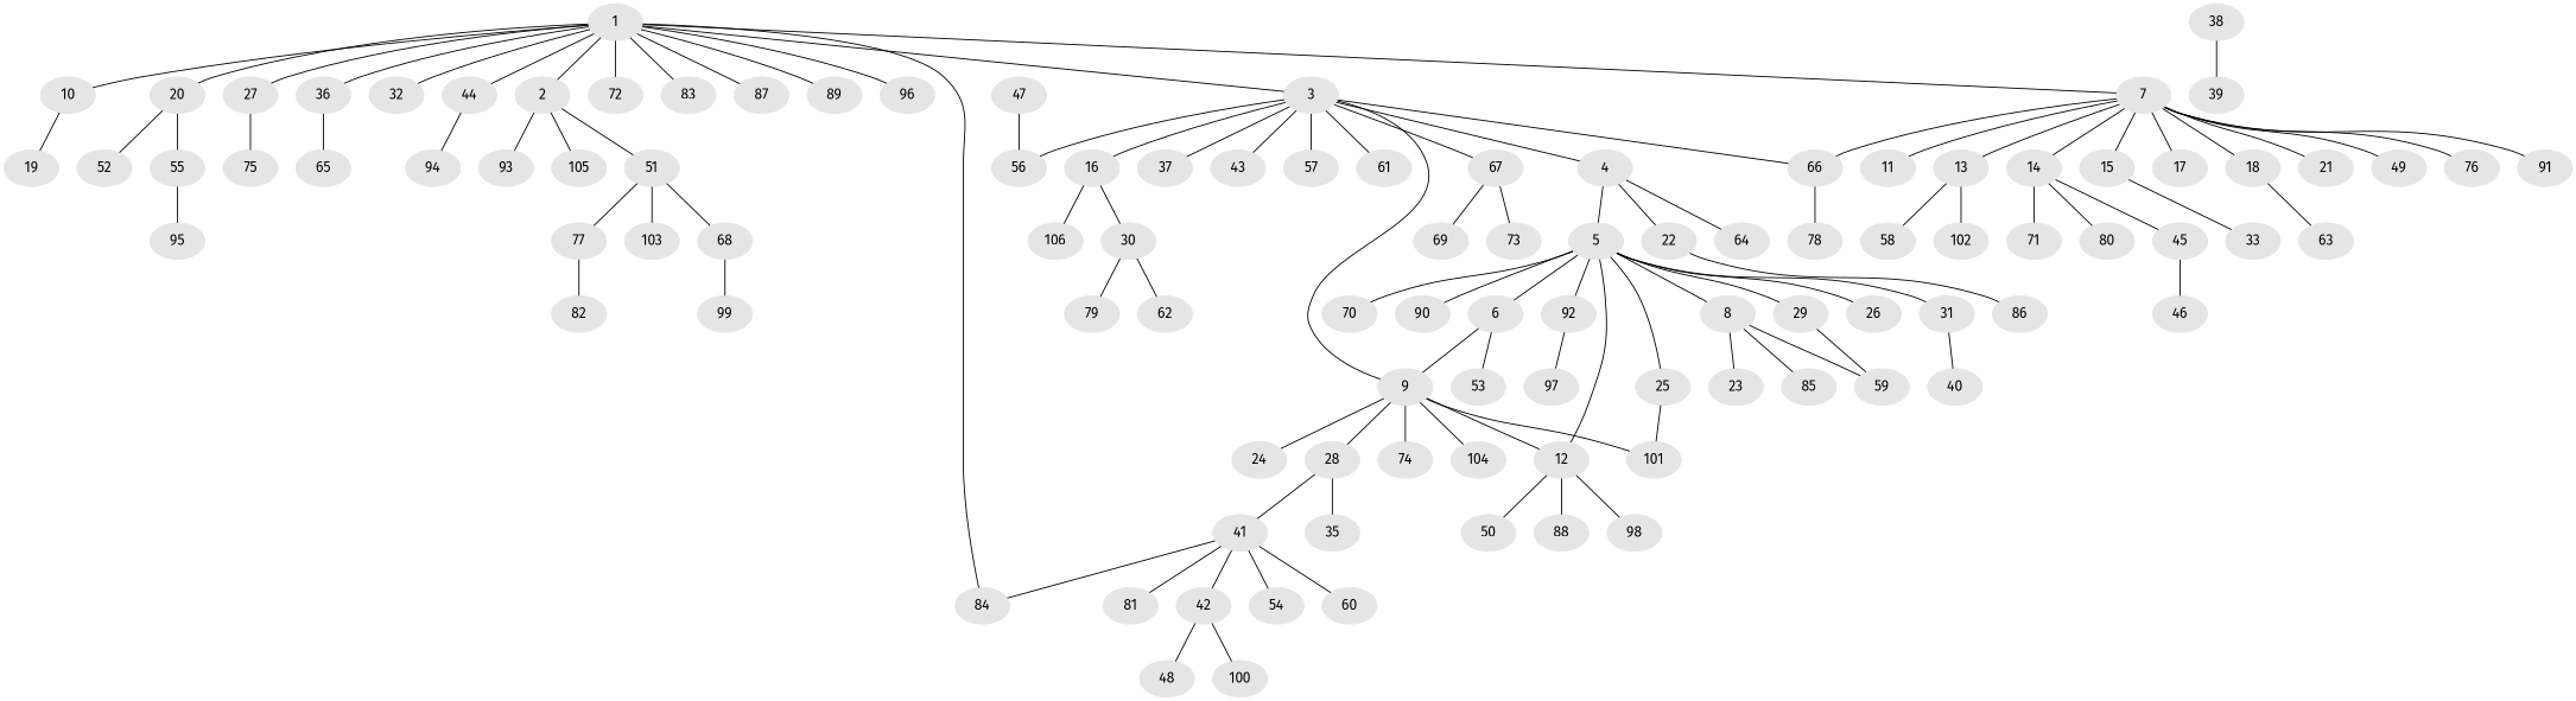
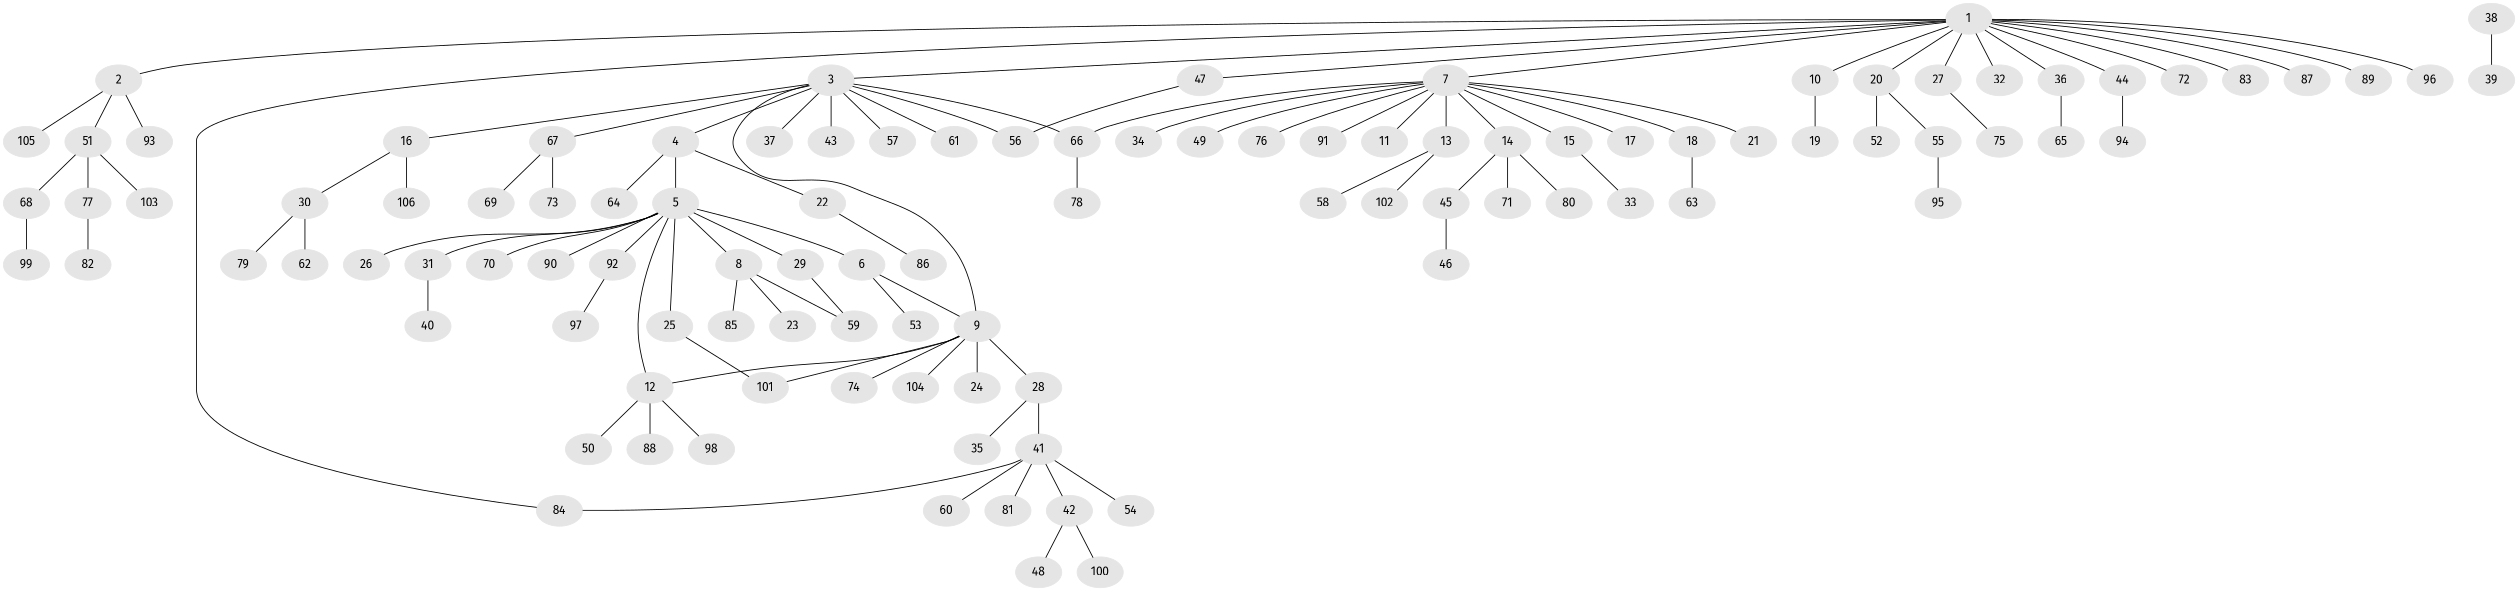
  graph {
    fontname="Fira Sans"
    node [color=gray90 fontname="Fira Sans" style=filled]
    edge [fontname="Fira Sans"]
    1
    2
    3
    7
    10
    20
    27
    32
    36
    44
    47
    72
    83
    84
    87
    89
    96
    51
    93
    105
    4
    9
    16
    37
    43
    56
    57
    61
    66
    67
    11
    13
    14
    15
    17
    18
    21
+   34
    49
    76
    91
    19
    52
    55
    75
    65
    94
    68
    77
    103
    5
    22
    64
    12
    24
    28
    74
    101
    104
    30
    106
    78
    69
    73
    6
    8
    25
    26
    29
    31
    70
    90
    92
    86
    53
    23
    59
    85
    50
    88
    98
    40
    97
    58
    102
    45
    71
    80
    33
    63
    35
    41
    38
    39
    46
    62
    79
    95
    42
    54
    60
    81
    48
    100
    99
    82
    1 -- 2
    1 -- 3
    1 -- 7
    1 -- 10
    1 -- 20
    1 -- 27
    1 -- 32
    1 -- 36
    1 -- 44
+   1 -- 47
    1 -- 72
    1 -- 83
    1 -- 84
    1 -- 87
    1 -- 89
    1 -- 96
    2 -- 51
    2 -- 93
    2 -- 105
    3 -- 4
    3 -- 9
    3 -- 16
    3 -- 37
    3 -- 43
    3 -- 56
    3 -- 57
    3 -- 61
    3 -- 66
    3 -- 67
    7 -- 66
    7 -- 11
    7 -- 13
    7 -- 14
    7 -- 15
    7 -- 17
    7 -- 18
    7 -- 21
+   7 -- 34
    7 -- 49
    7 -- 76
    7 -- 91
    10 -- 19
    20 -- 52
    20 -- 55
    27 -- 75
    36 -- 65
    44 -- 94
    47 -- 56
    51 -- 68
    51 -- 77
    51 -- 103
    4 -- 5
    4 -- 22
    4 -- 64
    9 -- 12
    9 -- 24
    9 -- 28
    9 -- 74
    9 -- 101
    9 -- 104
    16 -- 30
    16 -- 106
    66 -- 78
    67 -- 69
    67 -- 73
    13 -- 58
    13 -- 102
    14 -- 45
    14 -- 71
    14 -- 80
    15 -- 33
    18 -- 63
    55 -- 95
    68 -- 99
    77 -- 82
    5 -- 12
    5 -- 6
    5 -- 8
    5 -- 25
    5 -- 26
    5 -- 29
    5 -- 31
    5 -- 70
    5 -- 90
    5 -- 92
    22 -- 86
    12 -- 50
    12 -- 88
    12 -- 98
    28 -- 35
    28 -- 41
    30 -- 62
    30 -- 79
    6 -- 9
    6 -- 53
    8 -- 23
    8 -- 59
    8 -- 85
    25 -- 101
    29 -- 59
    31 -- 40
    92 -- 97
    45 -- 46
    41 -- 84
    41 -- 42
    41 -- 54
    41 -- 60
    41 -- 81
    38 -- 39
    42 -- 48
    42 -- 100
  }
